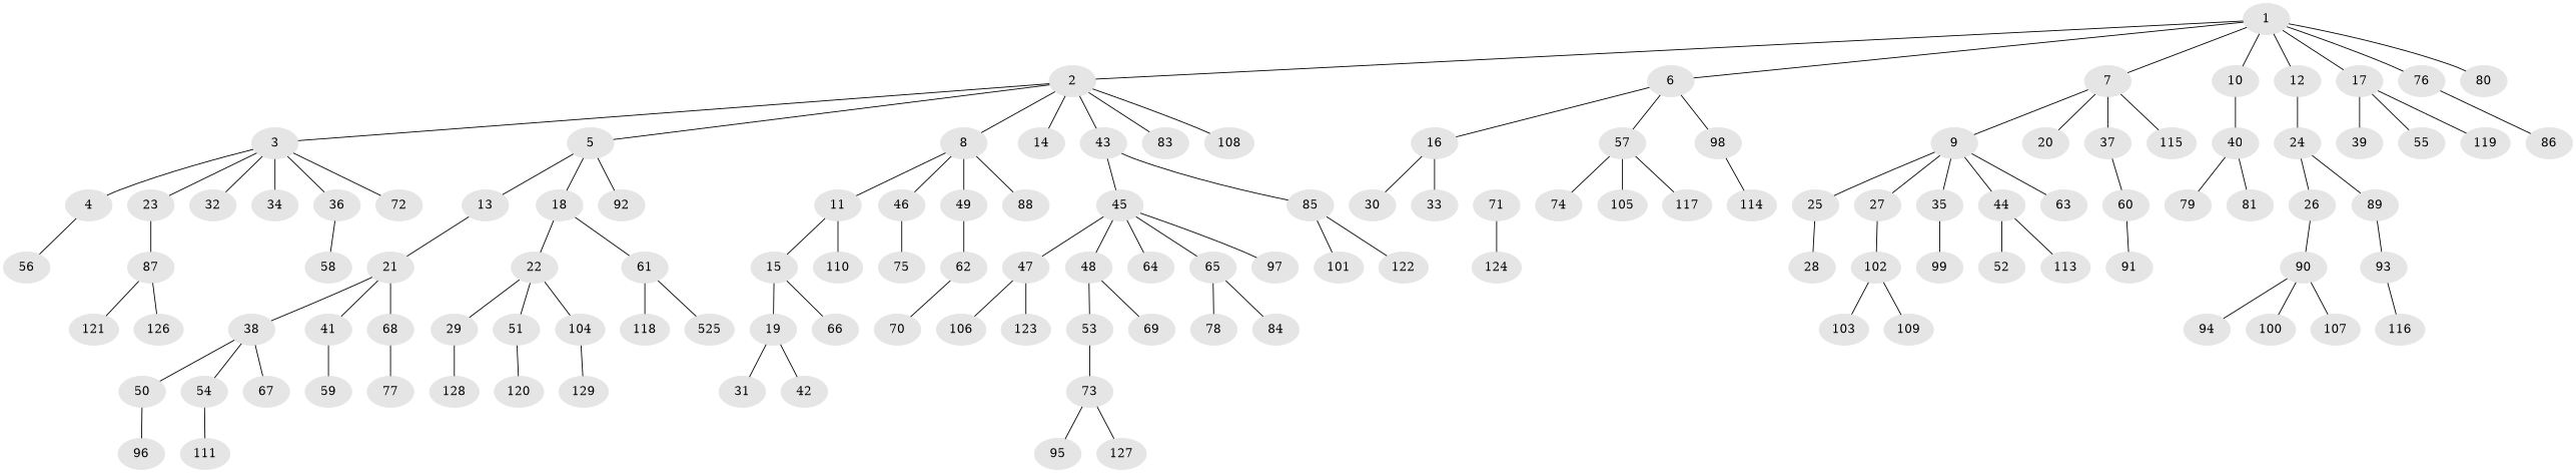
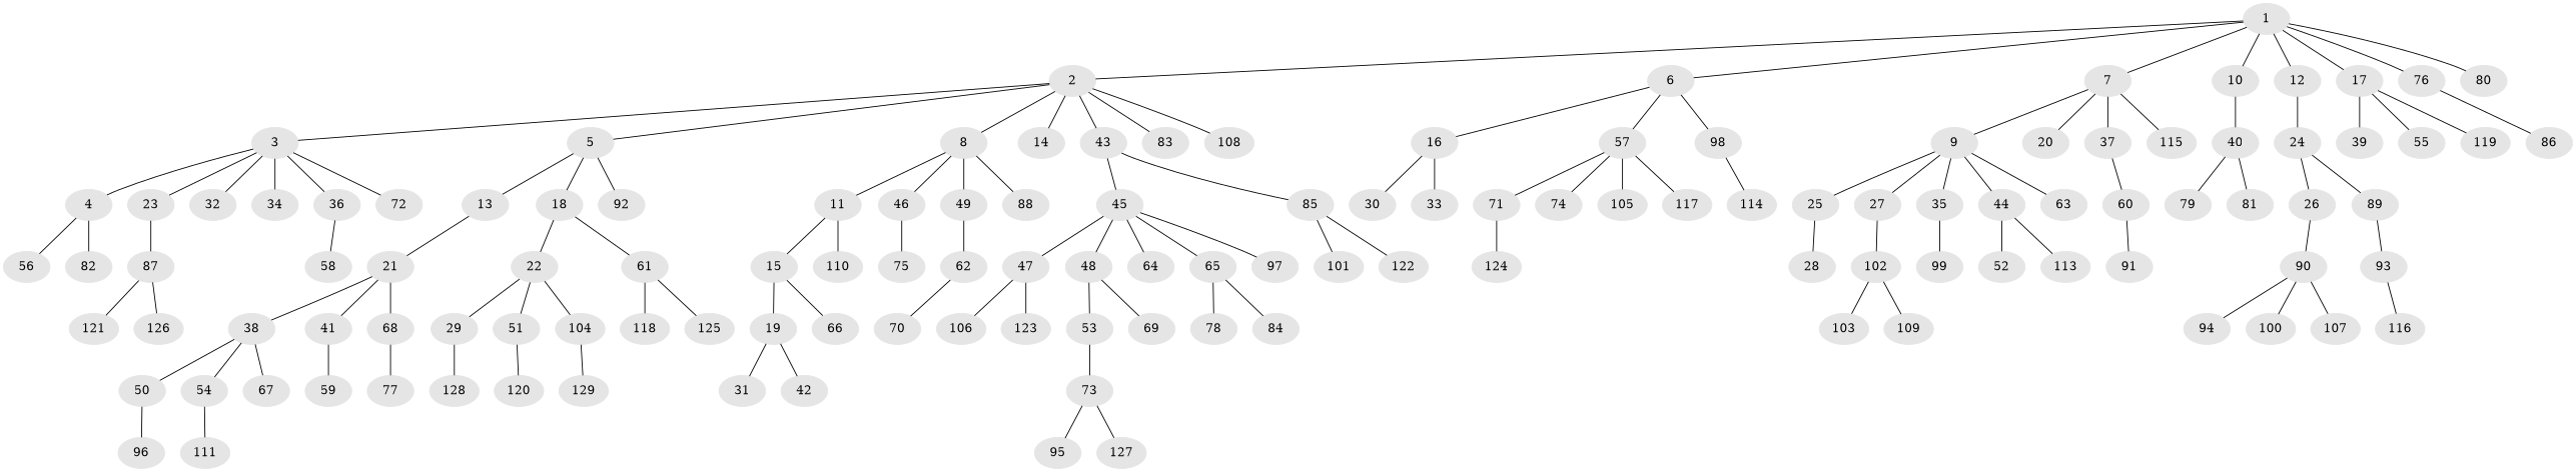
  graph {
    node [color=gray90 style=filled]
    1
    2
    6
    7
    10
    12
    17
    76
    80
    3
    5
    8
    14
    43
    83
    108
    16
    57
    98
    9
    20
    37
    115
    40
    24
    39
    55
    119
    86
    4
    23
    32
    34
    36
    72
    13
    18
    92
    11
    46
    49
    88
    45
    85
    56
+   82
    87
    58
    21
    22
    61
    30
    33
    71
    74
    105
    117
    114
    25
    27
    35
    44
    63
    60
    15
    110
    75
    62
    28
    102
    99
    52
    113
    79
    81
    19
    66
    26
    89
    38
    41
    68
    31
    42
    29
    51
    104
    118
-   125 [label=525]
+   125
    50
    54
    67
    59
    77
    128
    120
    129
    121
    126
    90
    93
    94
    100
    107
    103
    109
    91
    96
    111
    47
    48
    64
    65
    97
    101
    122
    106
    123
    53
    69
    78
    84
    73
    70
    95
    127
    124
    116
    1 -- 2
    1 -- 6
    1 -- 7
    1 -- 10
    1 -- 12
    1 -- 17
    1 -- 76
    1 -- 80
    2 -- 3
    2 -- 5
    2 -- 8
    2 -- 14
    2 -- 43
    2 -- 83
    2 -- 108
    6 -- 16
    6 -- 57
    6 -- 98
    7 -- 9
    7 -- 20
    7 -- 37
    7 -- 115
    10 -- 40
    12 -- 24
    17 -- 39
    17 -- 55
    17 -- 119
    76 -- 86
    3 -- 4
    3 -- 23
    3 -- 32
    3 -- 34
    3 -- 36
    3 -- 72
    5 -- 13
    5 -- 18
    5 -- 92
    8 -- 11
    8 -- 46
    8 -- 49
    8 -- 88
    43 -- 45
    43 -- 85
    16 -- 30
    16 -- 33
+   57 -- 71
    57 -- 74
    57 -- 105
    57 -- 117
    98 -- 114
    9 -- 25
    9 -- 27
    9 -- 35
    9 -- 44
    9 -- 63
    37 -- 60
    40 -- 79
    40 -- 81
    24 -- 26
    24 -- 89
    4 -- 56
+   4 -- 82
    23 -- 87
    36 -- 58
    13 -- 21
    18 -- 22
    18 -- 61
    11 -- 15
    11 -- 110
    46 -- 75
    49 -- 62
    45 -- 47
    45 -- 48
    45 -- 64
    45 -- 65
    45 -- 97
    85 -- 101
    85 -- 122
    87 -- 121
    87 -- 126
    21 -- 38
    21 -- 41
    21 -- 68
    22 -- 29
    22 -- 51
    22 -- 104
    61 -- 118
    61 -- 125
    71 -- 124
    25 -- 28
    27 -- 102
    35 -- 99
    44 -- 52
    44 -- 113
    60 -- 91
    15 -- 19
    15 -- 66
    62 -- 70
    102 -- 103
    102 -- 109
    19 -- 31
    19 -- 42
    26 -- 90
    89 -- 93
    38 -- 50
    38 -- 54
    38 -- 67
    41 -- 59
    68 -- 77
    29 -- 128
    51 -- 120
    104 -- 129
    50 -- 96
    54 -- 111
    90 -- 94
    90 -- 100
    90 -- 107
    93 -- 116
    47 -- 106
    47 -- 123
    48 -- 53
    48 -- 69
    65 -- 78
    65 -- 84
    53 -- 73
    73 -- 95
    73 -- 127
  }
